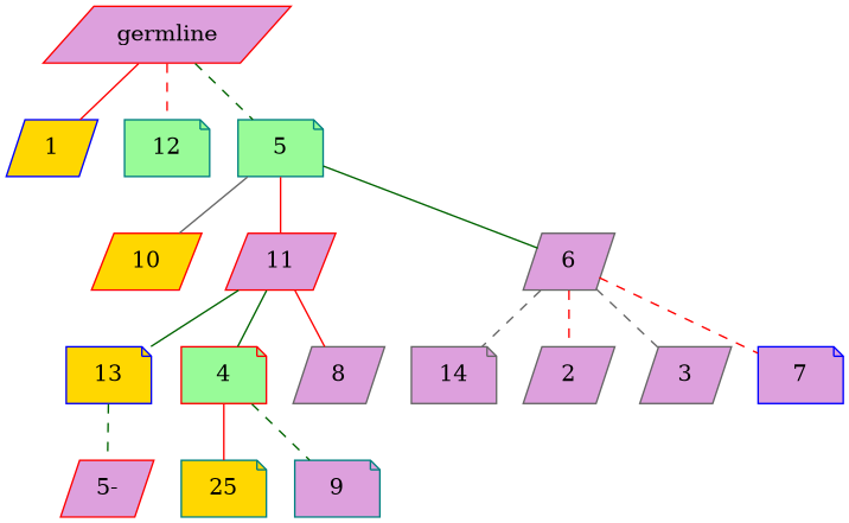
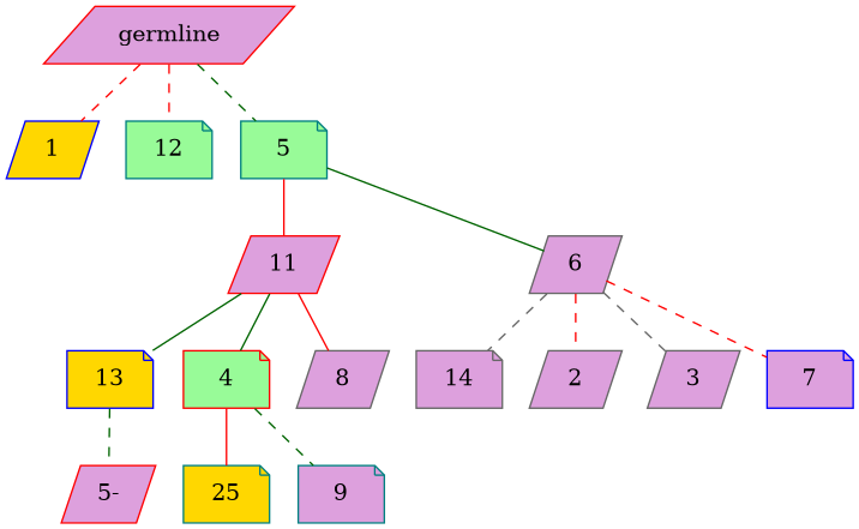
  graph {
    node [color=red fillcolor=plum shape=parallelogram style=filled]
    edge [color=red style=solid]
    n1 [label=germline]
    n2 [color=blue fillcolor=gold label=1]
    n3 [color=teal fillcolor=palegreen label=12 shape=note]
    n4 [color=teal fillcolor=palegreen label=5 shape=note]
-   n5 [fillcolor=gold label=10]
    n6 [label=11]
    n7 [color=gray40 label=6]
    n8 [color=blue fillcolor=gold label=13 shape=note]
    n9 [fillcolor=palegreen label=4 shape=note]
    n10 [color=gray40 label=8]
    n11 [color=gray40 label=14 shape=note]
    n12 [color=gray40 label=2]
    n13 [color=gray40 label=3]
    n14 [color=blue label=7 shape=note]
    n15 [label="5-"]
    n16 [color=teal fillcolor=gold label=25 shape=note]
    n17 [color=teal label=9 shape=note]
-   n1 -- n2
+   n1 -- n2 [style=dashed]
    n1 -- n3 [style=dashed]
    n1 -- n4 [color=darkgreen style=dashed]
-   n4 -- n5 [color=gray40]
    n4 -- n6
    n4 -- n7 [color=darkgreen]
    n6 -- n8 [color=darkgreen]
    n6 -- n9 [color=darkgreen]
    n6 -- n10
    n7 -- n11 [color=gray40 style=dashed]
    n7 -- n12 [style=dashed]
    n7 -- n13 [color=gray40 style=dashed]
    n7 -- n14 [style=dashed]
    n8 -- n15 [color=darkgreen style=dashed]
    n9 -- n16
    n9 -- n17 [color=darkgreen style=dashed]
  }
